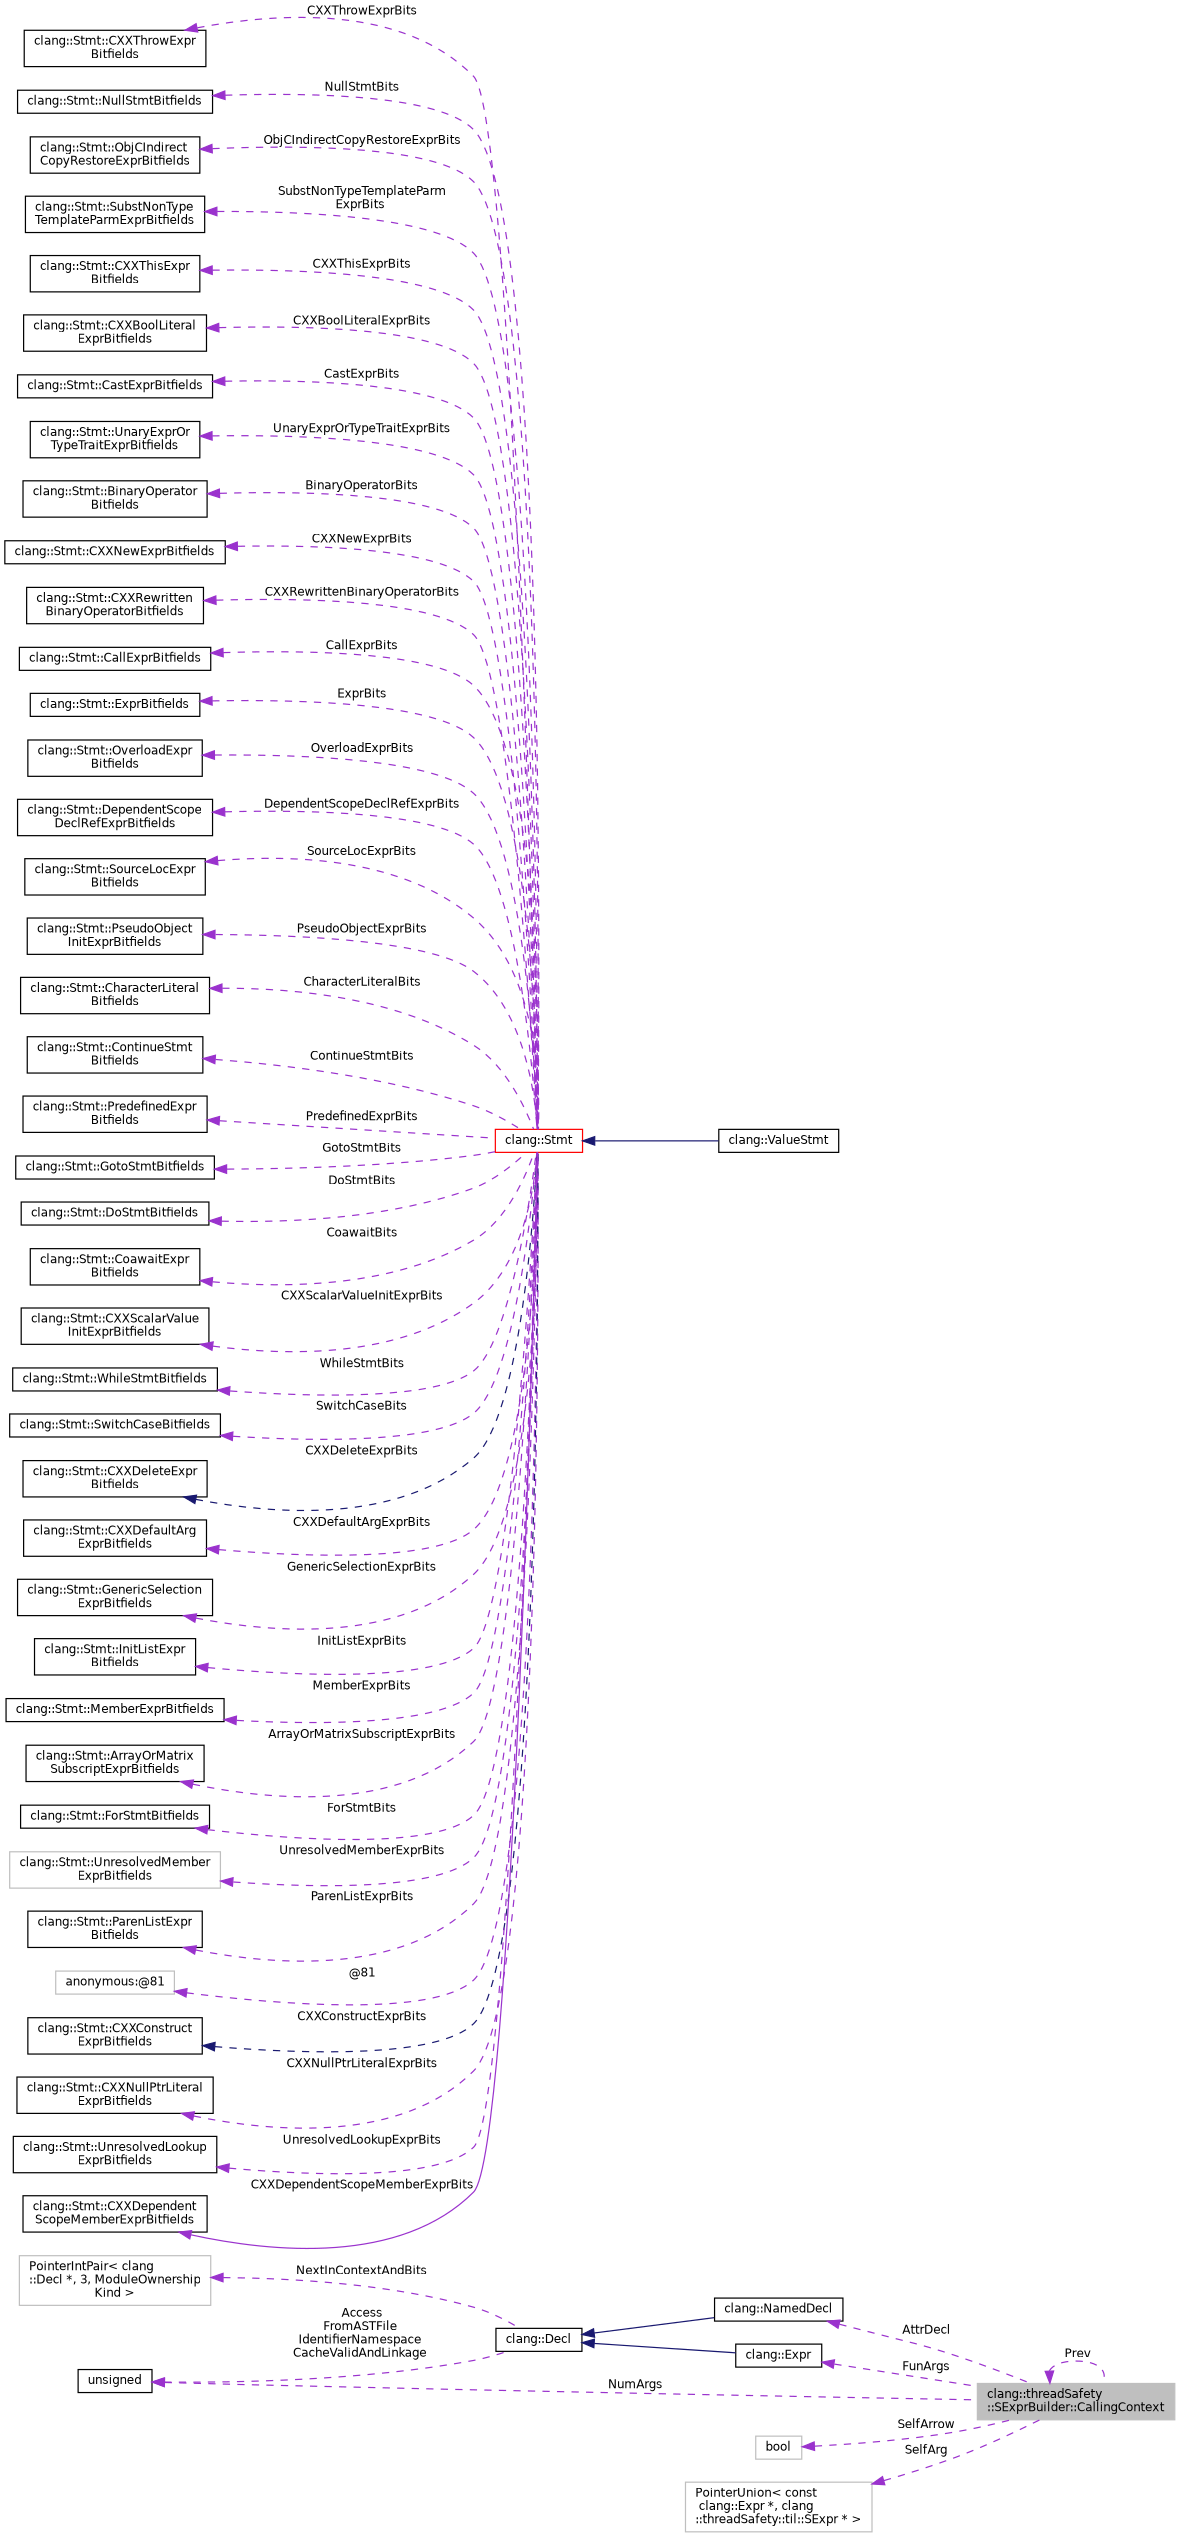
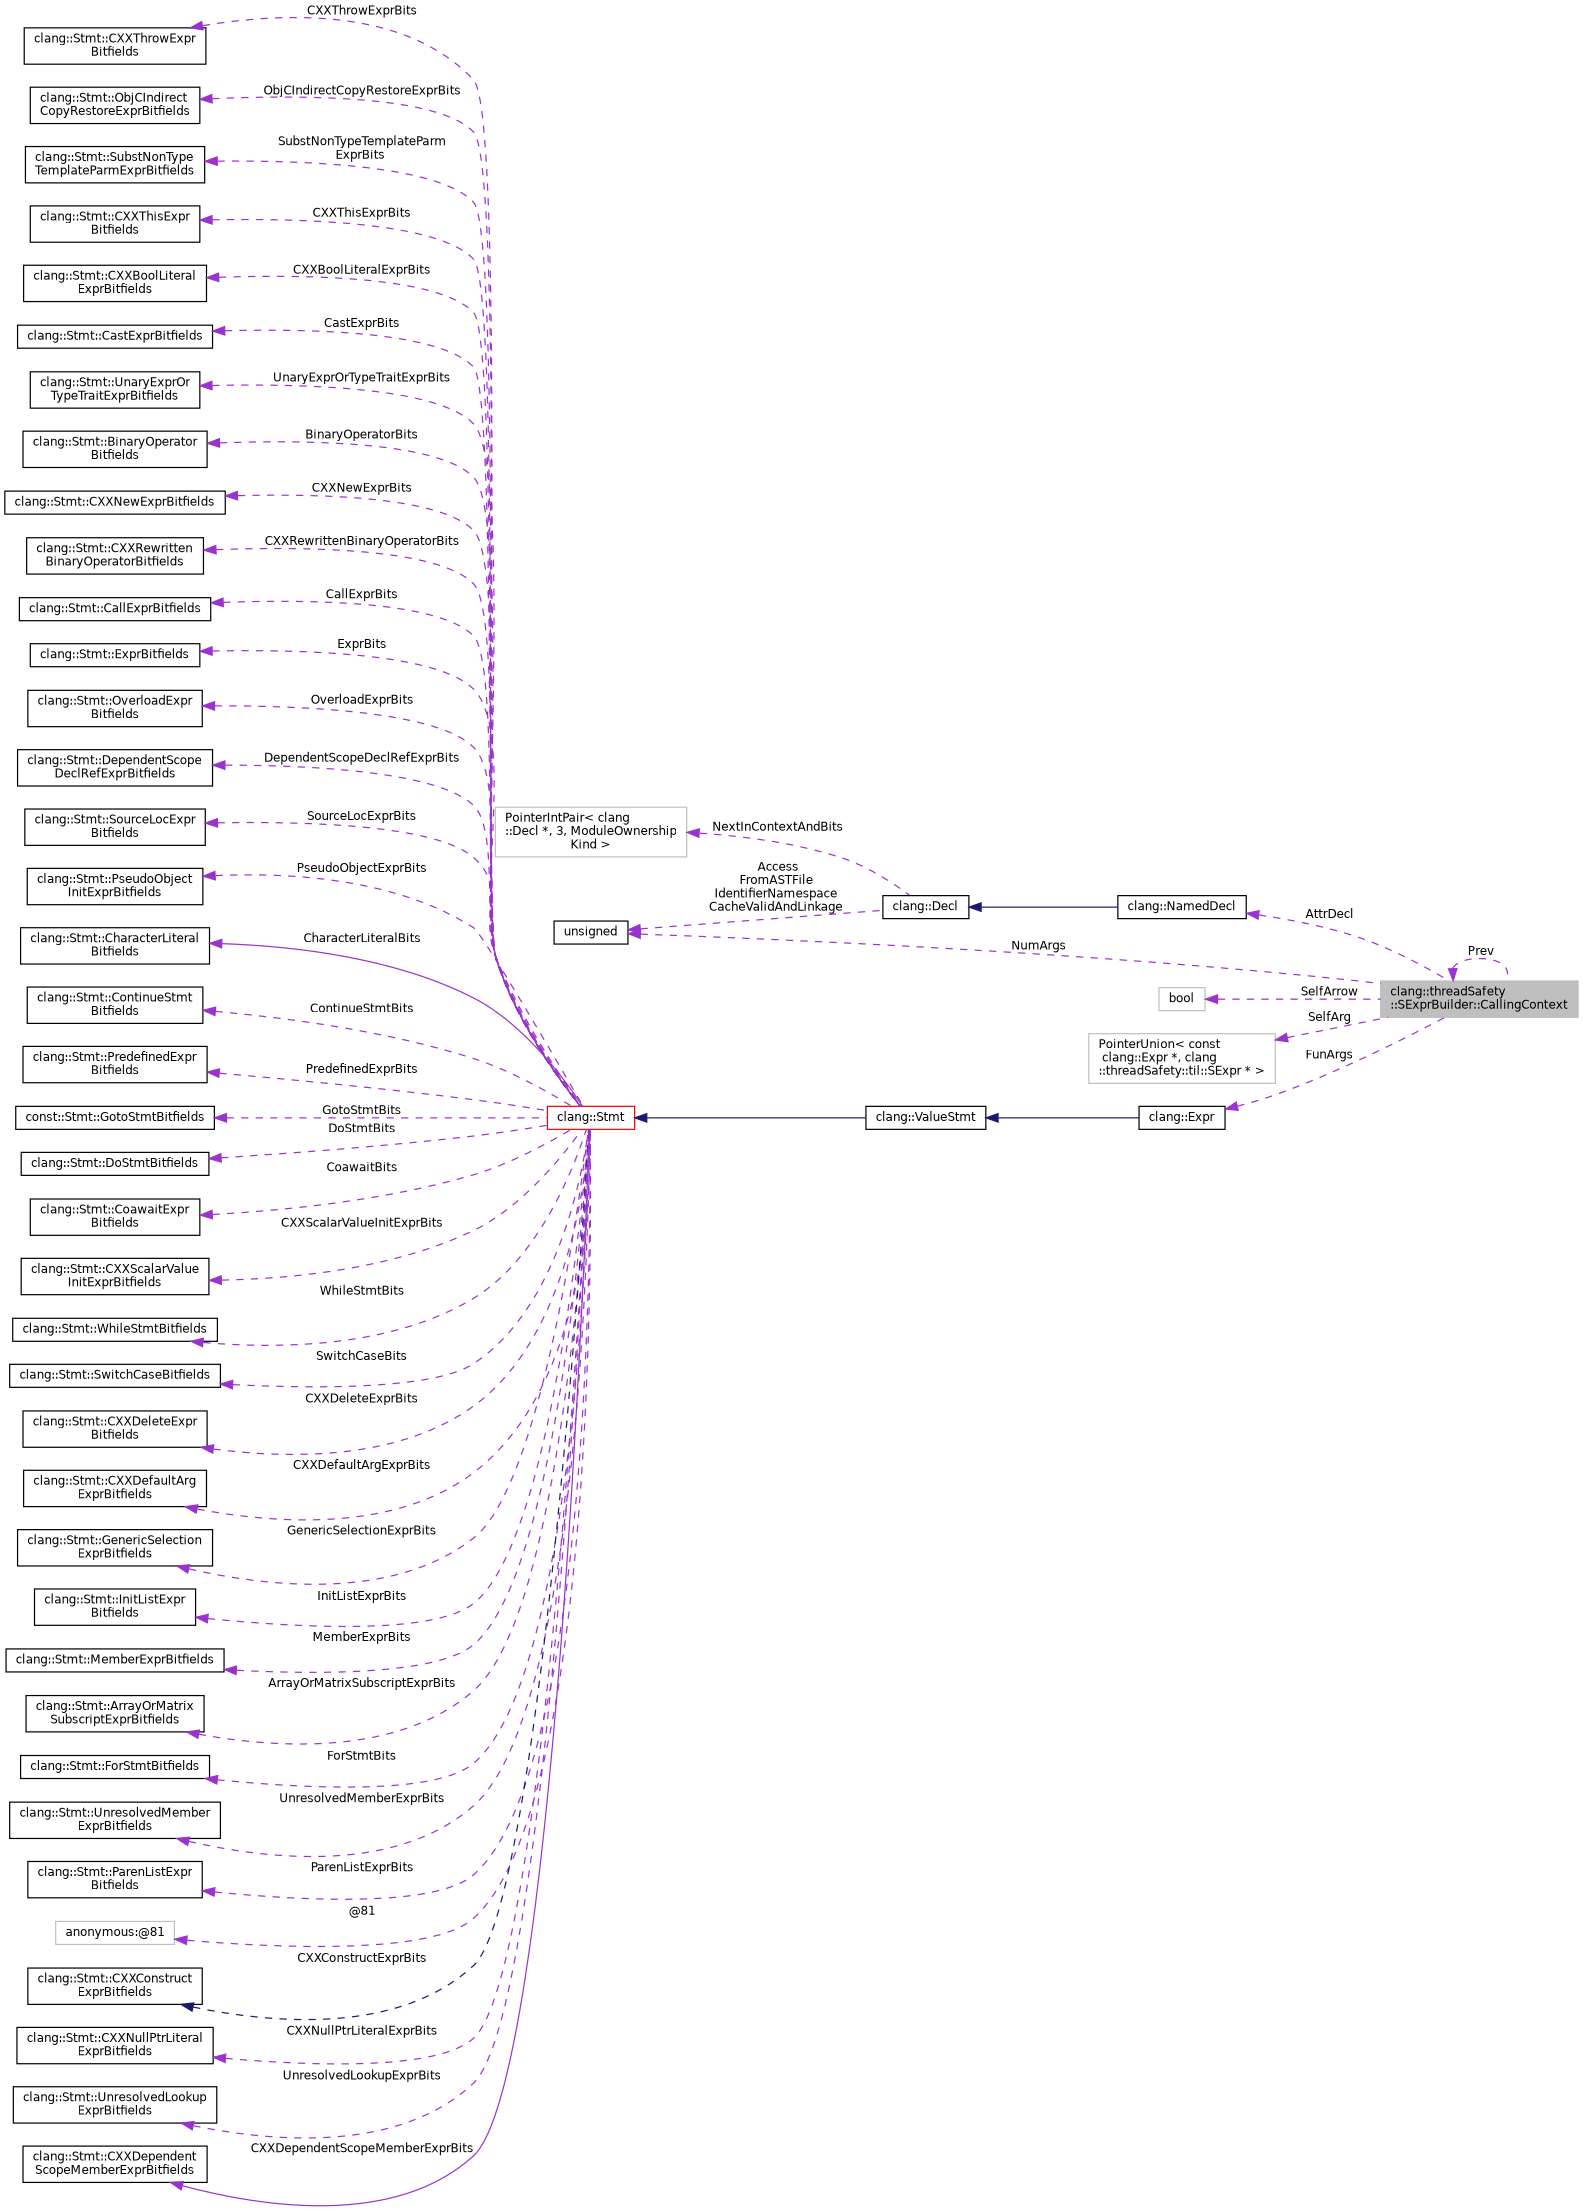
  digraph {
    rankdir=LR
    node [color=black fontname=Helvetica fontsize=10 shape=record]
    edge [color=darkorchid3 dir=back fontname=Helvetica fontsize=10 labelfontname=Helvetica labelfontsize=10 style=dashed]
    n1 [color=grey75 fillcolor=grey75 fontcolor=black height=0.2 label="clang::threadSafety\l::SExprBuilder::CallingContext" style=filled width=0.4]
    n2 [height=0.2 label="clang::NamedDecl" width=0.4]
    n3 [height=0.2 label="clang::Decl" width=0.4]
    n4 [color=grey75 height=0.2 label="PointerIntPair\< clang\l::Decl *, 3, ModuleOwnership\lKind \>" width=0.4]
    n5 [height=0.2 label=unsigned width=0.4]
    n6 [color=grey75 height=0.2 label=bool width=0.4]
    n7 [color=grey75 height=0.2 label="PointerUnion\< const\l clang::Expr *, clang\l::threadSafety::til::SExpr * \>" width=0.4]
    n8 [height=0.2 label="clang::Expr" width=0.4]
    n9 [height=0.2 label="clang::ValueStmt" width=0.4]
    n10 [color=red height=0.2 label="clang::Stmt" width=0.4]
    n11 [height=0.2 label="clang::Stmt::CXXThrowExpr\lBitfields" width=0.4]
-   n12 [height=0.2 label="clang::Stmt::NullStmtBitfields" width=0.4]
    n13 [height=0.2 label="clang::Stmt::ObjCIndirect\lCopyRestoreExprBitfields" width=0.4]
    n14 [height=0.2 label="clang::Stmt::SubstNonType\lTemplateParmExprBitfields" width=0.4]
    n15 [height=0.2 label="clang::Stmt::CXXThisExpr\lBitfields" width=0.4]
    n16 [height=0.2 label="clang::Stmt::CXXBoolLiteral\lExprBitfields" width=0.4]
    n17 [height=0.2 label="clang::Stmt::CastExprBitfields" width=0.4]
    n18 [height=0.2 label="clang::Stmt::UnaryExprOr\lTypeTraitExprBitfields" width=0.4]
    n19 [height=0.2 label="clang::Stmt::BinaryOperator\lBitfields" width=0.4]
    n20 [height=0.2 label="clang::Stmt::CXXNewExprBitfields" width=0.4]
    n21 [height=0.2 label="clang::Stmt::CXXRewritten\lBinaryOperatorBitfields" width=0.4]
    n22 [height=0.2 label="clang::Stmt::CallExprBitfields" width=0.4]
    n23 [height=0.2 label="clang::Stmt::ExprBitfields" width=0.4]
    n24 [height=0.2 label="clang::Stmt::OverloadExpr\lBitfields" width=0.4]
    n25 [height=0.2 label="clang::Stmt::DependentScope\lDeclRefExprBitfields" width=0.4]
    n26 [height=0.2 label="clang::Stmt::SourceLocExpr\lBitfields" width=0.4]
    n27 [height=0.2 label="clang::Stmt::PseudoObject\lInitExprBitfields" width=0.4]
    n28 [height=0.2 label="clang::Stmt::CharacterLiteral\lBitfields" width=0.4]
    n29 [height=0.2 label="clang::Stmt::ContinueStmt\lBitfields" width=0.4]
    n30 [height=0.2 label="clang::Stmt::PredefinedExpr\lBitfields" width=0.4]
-   n31 [height=0.2 label="clang::Stmt::GotoStmtBitfields" width=0.4]
+   n31 [height=0.2 label="const::Stmt::GotoStmtBitfields" width=0.4]
    n32 [height=0.2 label="clang::Stmt::DoStmtBitfields" width=0.4]
    n33 [height=0.2 label="clang::Stmt::CoawaitExpr\lBitfields" width=0.4]
    n34 [height=0.2 label="clang::Stmt::CXXScalarValue\lInitExprBitfields" width=0.4]
    n35 [height=0.2 label="clang::Stmt::WhileStmtBitfields" width=0.4]
    n36 [height=0.2 label="clang::Stmt::SwitchCaseBitfields" width=0.4]
    n37 [height=0.2 label="clang::Stmt::CXXDeleteExpr\lBitfields" width=0.4]
    n38 [height=0.2 label="clang::Stmt::CXXDefaultArg\lExprBitfields" width=0.4]
    n39 [height=0.2 label="clang::Stmt::GenericSelection\lExprBitfields" width=0.4]
    n40 [height=0.2 label="clang::Stmt::InitListExpr\lBitfields" width=0.4]
    n41 [height=0.2 label="clang::Stmt::MemberExprBitfields" width=0.4]
    n42 [height=0.2 label="clang::Stmt::ArrayOrMatrix\lSubscriptExprBitfields" width=0.4]
    n43 [height=0.2 label="clang::Stmt::ForStmtBitfields" width=0.4]
-   n44 [color=grey75 height=0.2 label="clang::Stmt::UnresolvedMember\lExprBitfields" width=0.4]
+   n44 [height=0.2 label="clang::Stmt::UnresolvedMember\lExprBitfields" width=0.4]
    n45 [height=0.2 label="clang::Stmt::ParenListExpr\lBitfields" width=0.4]
    n46 [color=grey75 height=0.2 label="anonymous:@81" width=0.4]
    n47 [height=0.2 label="clang::Stmt::CXXConstruct\lExprBitfields" width=0.4]
    n48 [height=0.2 label="clang::Stmt::CXXNullPtrLiteral\lExprBitfields" width=0.4]
    n49 [height=0.2 label="clang::Stmt::UnresolvedLookup\lExprBitfields" width=0.4]
    n50 [height=0.2 label="clang::Stmt::CXXDependent\lScopeMemberExprBitfields" width=0.4]
    n1 -> n1 [label=" Prev"]
    n2 -> n1 [label=" AttrDecl"]
    n3 -> n2 [color=midnightblue style=solid]
    n4 -> n3 [label=" NextInContextAndBits"]
    n5 -> n1 [label=" NumArgs"]
    n5 -> n3 [label=" Access\nFromASTFile\nIdentifierNamespace\nCacheValidAndLinkage"]
    n6 -> n1 [label=" SelfArrow"]
    n7 -> n1 [label=" SelfArg"]
    n8 -> n1 [label=" FunArgs"]
-   n3 -> n8 [color=midnightblue style=solid]
+   n9 -> n8 [color=midnightblue style=solid]
    n10 -> n9 [color=midnightblue style=solid]
    n11 -> n10 [label=" CXXThrowExprBits"]
-   n12 -> n10 [label=" NullStmtBits"]
    n13 -> n10 [label=" ObjCIndirectCopyRestoreExprBits"]
    n14 -> n10 [label=" SubstNonTypeTemplateParm\lExprBits"]
    n15 -> n10 [label=" CXXThisExprBits"]
    n16 -> n10 [label=" CXXBoolLiteralExprBits"]
    n17 -> n10 [label=" CastExprBits"]
    n18 -> n10 [label=" UnaryExprOrTypeTraitExprBits"]
    n19 -> n10 [label=" BinaryOperatorBits"]
    n20 -> n10 [label=" CXXNewExprBits"]
    n21 -> n10 [label=" CXXRewrittenBinaryOperatorBits"]
    n22 -> n10 [label=" CallExprBits"]
    n23 -> n10 [label=" ExprBits"]
    n24 -> n10 [label=" OverloadExprBits"]
    n25 -> n10 [label=" DependentScopeDeclRefExprBits"]
    n26 -> n10 [label=" SourceLocExprBits"]
    n27 -> n10 [label=" PseudoObjectExprBits"]
-   n28 -> n10 [label=" CharacterLiteralBits"]
+   n28 -> n10 [label=" CharacterLiteralBits" style=solid]
    n29 -> n10 [label=" ContinueStmtBits"]
    n30 -> n10 [label=" PredefinedExprBits"]
    n31 -> n10 [label=" GotoStmtBits"]
    n32 -> n10 [label=" DoStmtBits"]
    n33 -> n10 [label=" CoawaitBits"]
    n34 -> n10 [label=" CXXScalarValueInitExprBits"]
    n35 -> n10 [label=" WhileStmtBits"]
    n36 -> n10 [label=" SwitchCaseBits"]
-   n37 -> n10 [color=midnightblue label=" CXXDeleteExprBits"]
+   n37 -> n10 [label=" CXXDeleteExprBits"]
    n38 -> n10 [label=" CXXDefaultArgExprBits"]
    n39 -> n10 [label=" GenericSelectionExprBits"]
    n40 -> n10 [label=" InitListExprBits"]
    n41 -> n10 [label=" MemberExprBits"]
    n42 -> n10 [label=" ArrayOrMatrixSubscriptExprBits"]
    n43 -> n10 [label=" ForStmtBits"]
    n44 -> n10 [label=" UnresolvedMemberExprBits"]
    n45 -> n10 [label=" ParenListExprBits"]
    n46 -> n10 [label=" @81"]
    n47 -> n10 [color=midnightblue label=" CXXConstructExprBits"]
    n48 -> n10 [label=" CXXNullPtrLiteralExprBits"]
    n49 -> n10 [label=" UnresolvedLookupExprBits"]
    n50 -> n10 [label=" CXXDependentScopeMemberExprBits" style=solid]
  }
